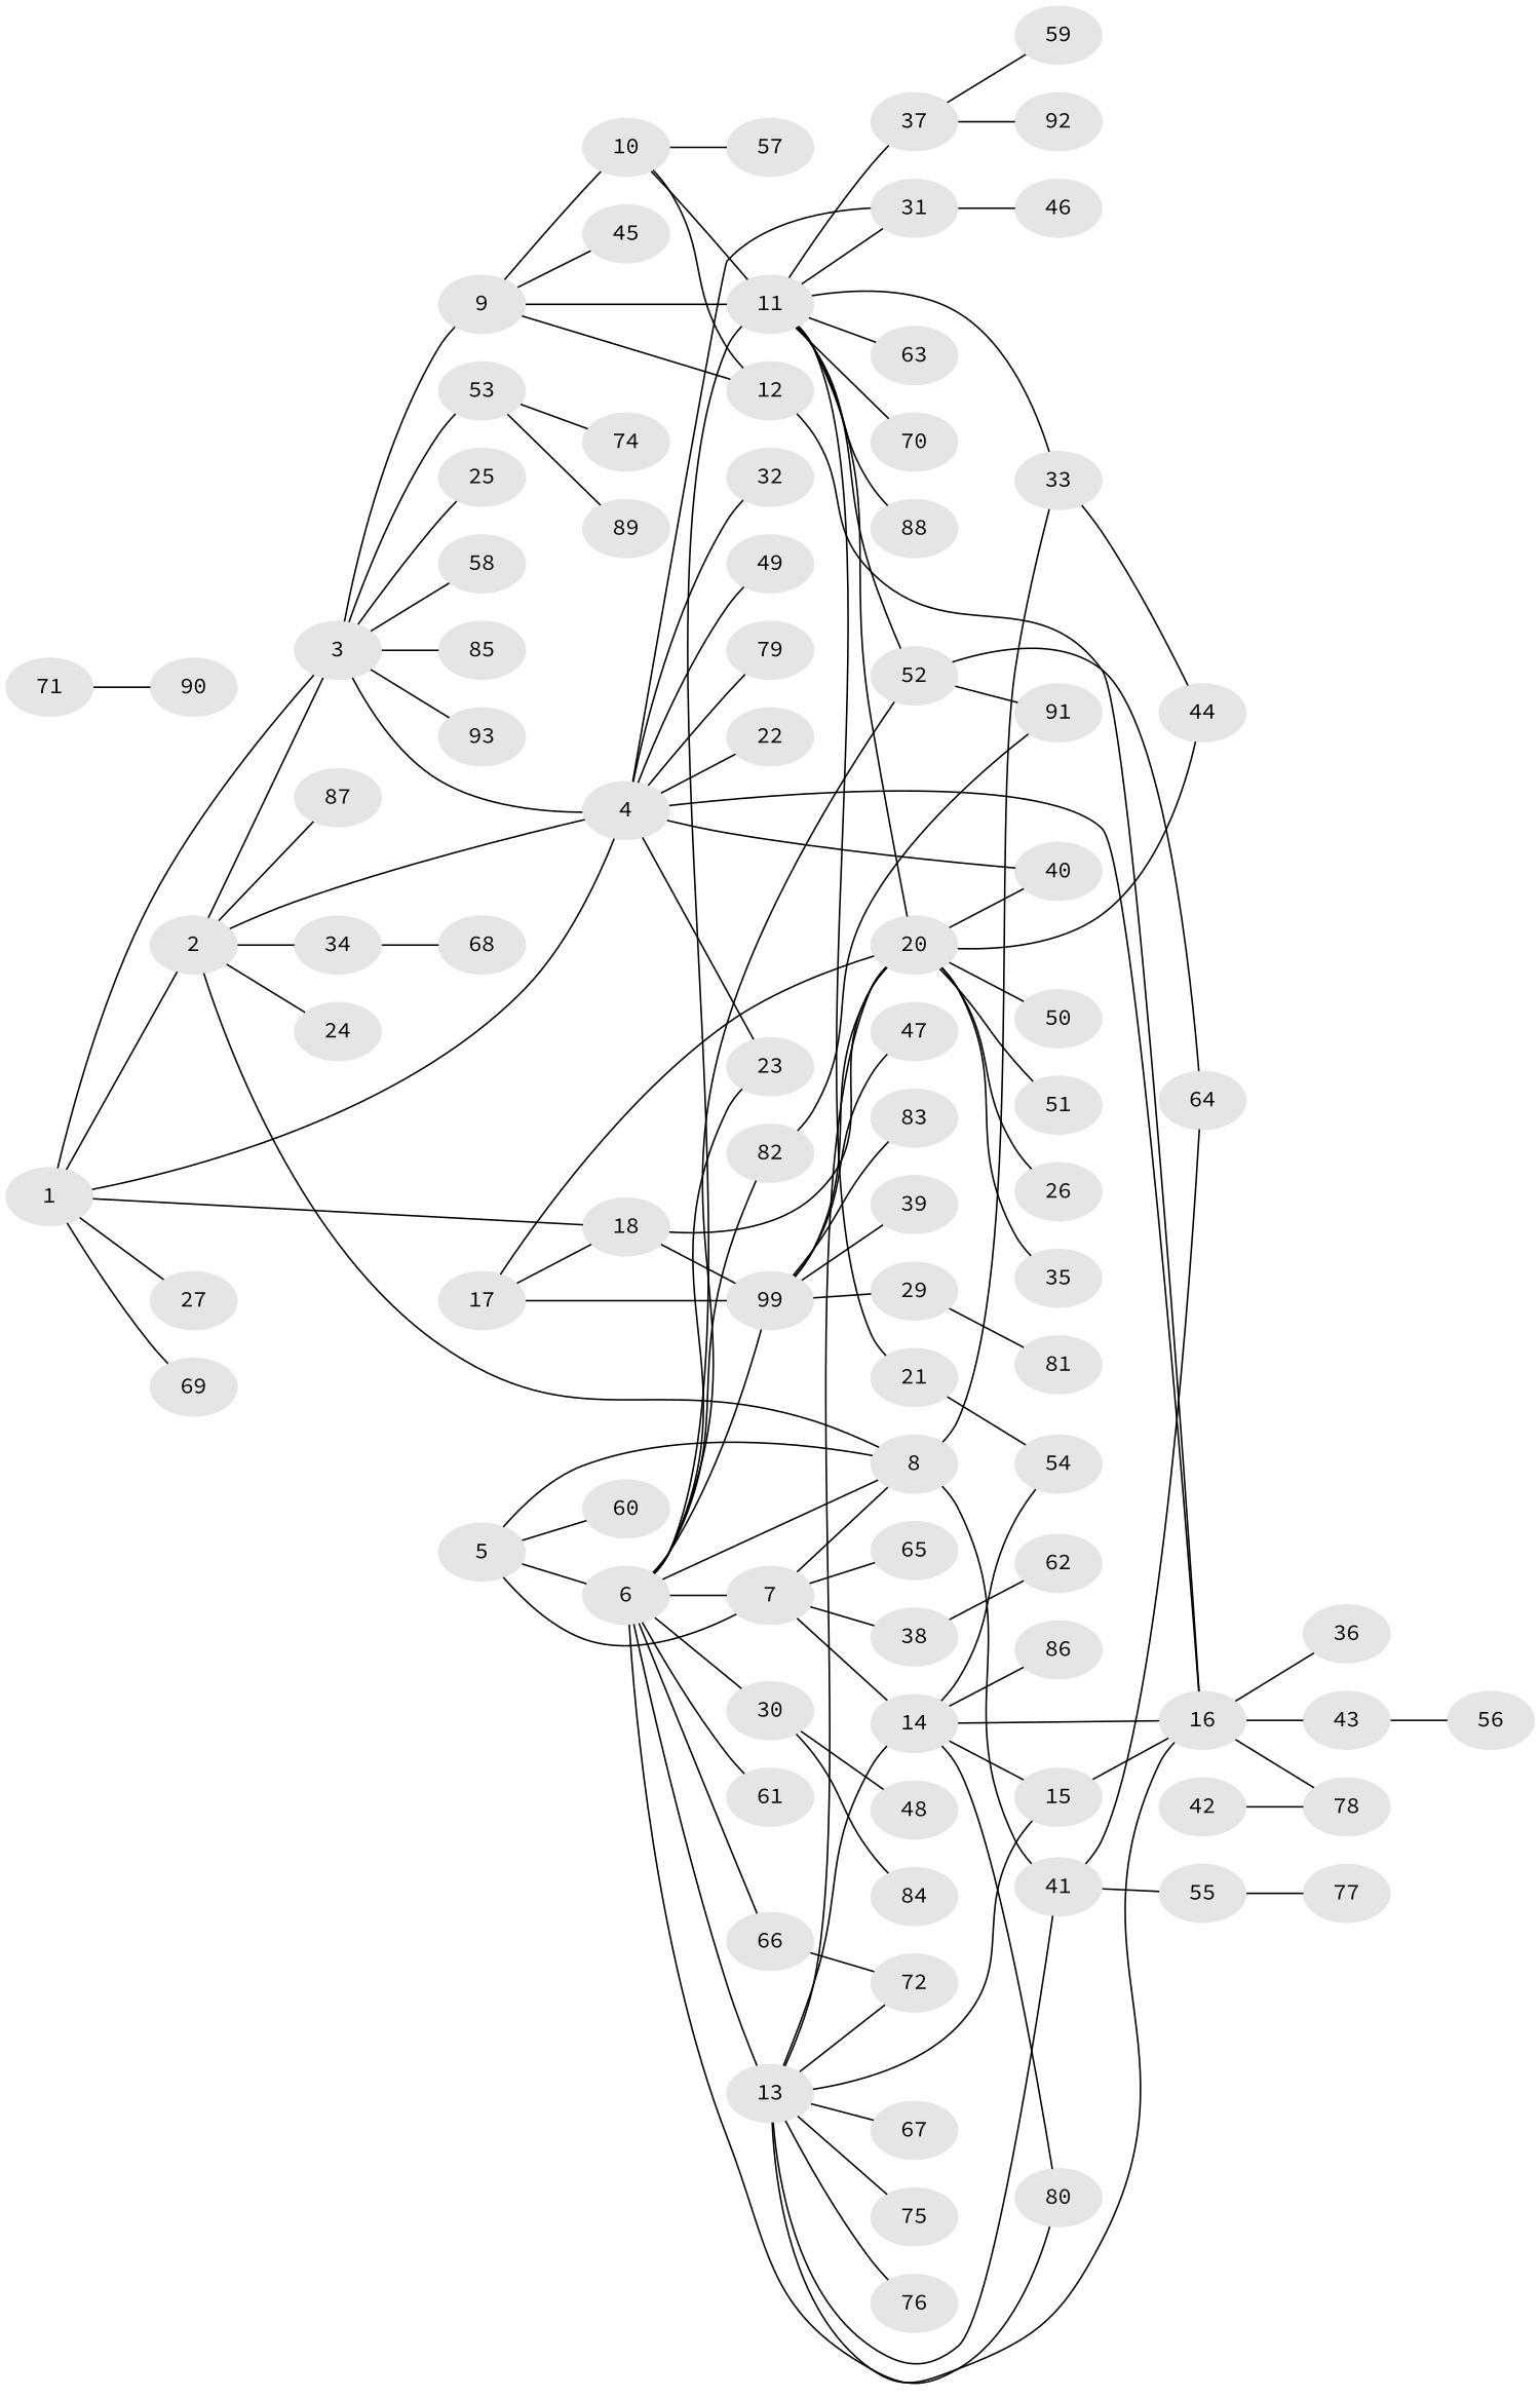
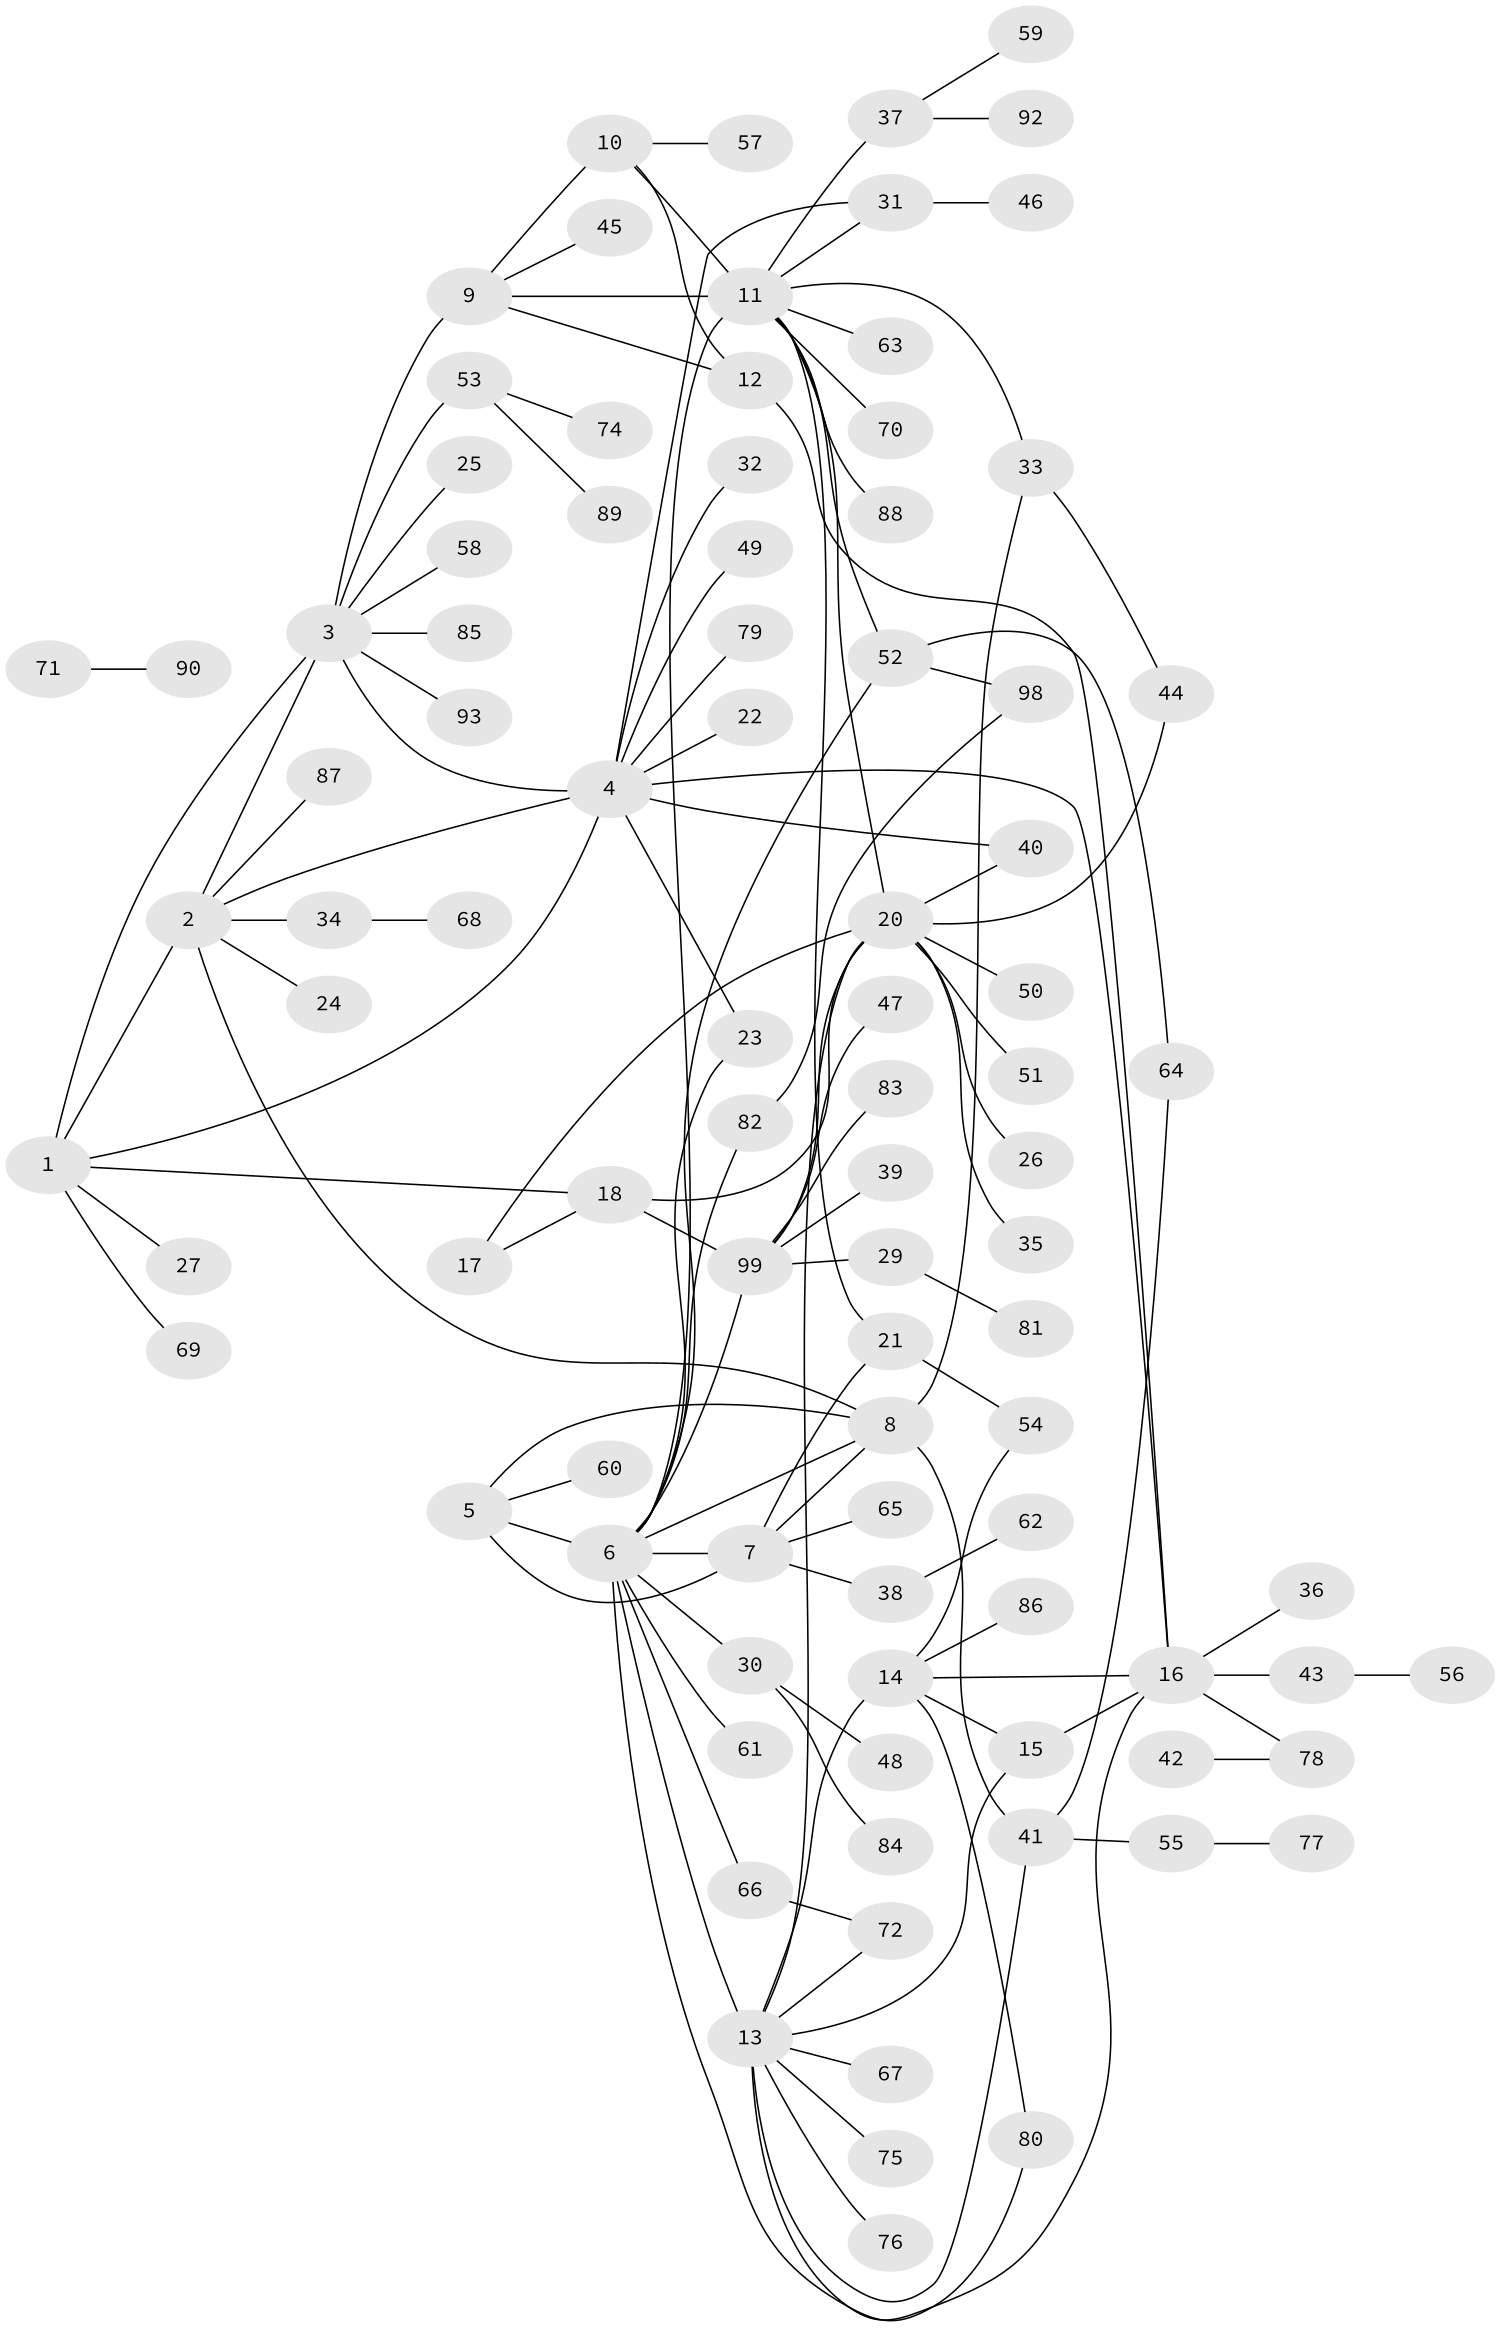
  graph {
    fontname="Source Code Pro"
    rankdir=LR
    node [color=gray90 fontname="Source Code Pro" style=filled]
    edge [fontname="Source Code Pro"]
    1
    2
    3
    4
    18
    27
    69
    8
    24
    34
    87
    9
    25
    53
    58
    85
    93
    16
    22
    23
    31
    32
    40
    49
    79
    n26 [label=99]
    20
    33
    41
    68
    11
    10
    12
    45
    74
    89
    36
    43
    78
    46
    5
    6
    7
    60
    13
    30
    52
    61
    66
    80
    82
    21
    38
    65
    37
    63
    70
    88
    72
    14
    15
    67
    75
    76
    29
    39
    47
    83
    48
    84
    64
-   91
+   91 [label=98]
    54
    62
    44
    55
    57
    26
    35
    50
    51
    59
    92
    86
    56
    17
    81
    42
    71
    90
    77
    1 -- 2
    1 -- 3
    1 -- 4
    1 -- 18
    1 -- 27
    1 -- 69
    2 -- 3
    2 -- 4
    2 -- 8
    2 -- 24
    2 -- 34
    2 -- 87
    3 -- 4
    3 -- 9
    3 -- 25
    3 -- 53
    3 -- 58
    3 -- 85
    3 -- 93
    4 -- 16
    4 -- 22
    4 -- 23
    4 -- 31
    4 -- 32
    4 -- 40
    4 -- 49
    4 -- 79
    18 -- n26
    18 -- 20
    8 -- 33
    8 -- 41
    34 -- 68
    9 -- 11
    9 -- 10
    9 -- 12
    9 -- 45
    53 -- 74
    53 -- 89
    16 -- 36
    16 -- 43
    16 -- 78
    31 -- 46
    n26 -- 20
    n26 -- 29
    n26 -- 39
    n26 -- 47
    n26 -- 83
    20 -- 40
    20 -- 44
    20 -- 26
    20 -- 35
    20 -- 50
    20 -- 51
    33 -- 44
    41 -- 64
    41 -- 55
    11 -- 31
    11 -- 20
    11 -- 33
    11 -- 52
    11 -- 21
    11 -- 37
    11 -- 63
    11 -- 70
    11 -- 88
    10 -- 11
    10 -- 12
    10 -- 57
    12 -- 16
    43 -- 56
    5 -- 8
    5 -- 6
    5 -- 7
    5 -- 60
    6 -- 8
    6 -- 23
    6 -- n26
    6 -- 11
    6 -- 7
    6 -- 13
    6 -- 30
    6 -- 52
    6 -- 61
    6 -- 66
    6 -- 80
    6 -- 82
    7 -- 8
-   7 -- 14
+   7 -- 21
    7 -- 38
    7 -- 65
    13 -- 16
    13 -- 20
    13 -- 41
    13 -- 72
    13 -- 14
    13 -- 15
    13 -- 67
    13 -- 75
    13 -- 76
    30 -- 48
    30 -- 84
    52 -- 64
    52 -- 91
    66 -- 72
    82 -- 91
    21 -- 54
    38 -- 62
    37 -- 59
    37 -- 92
    14 -- 16
    14 -- 80
    14 -- 15
    14 -- 54
    14 -- 86
    15 -- 16
    29 -- 81
    55 -- 77
    17 -- 18
-   17 -- n26
    17 -- 20
    42 -- 78
    71 -- 90
  }
